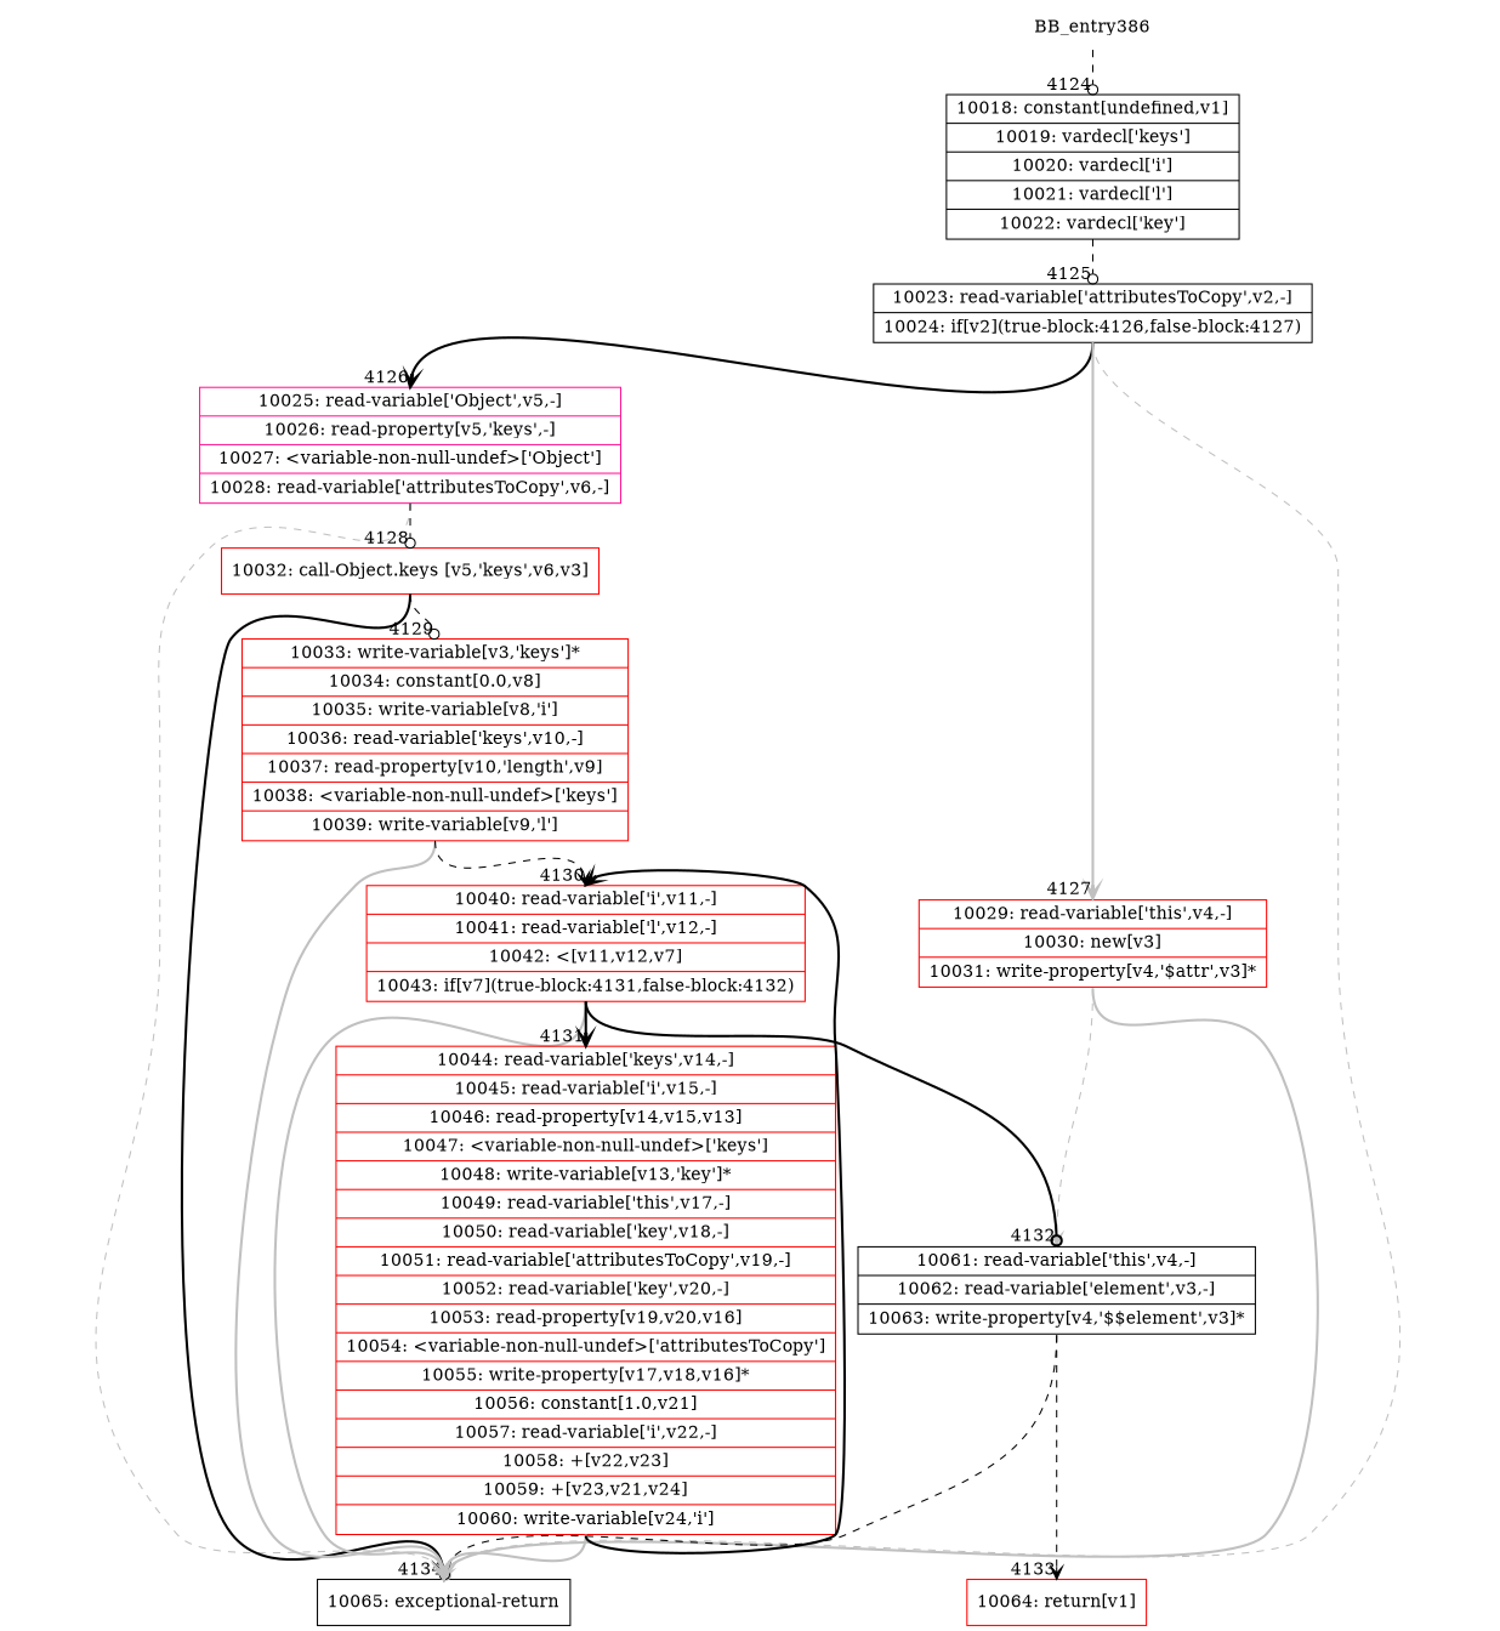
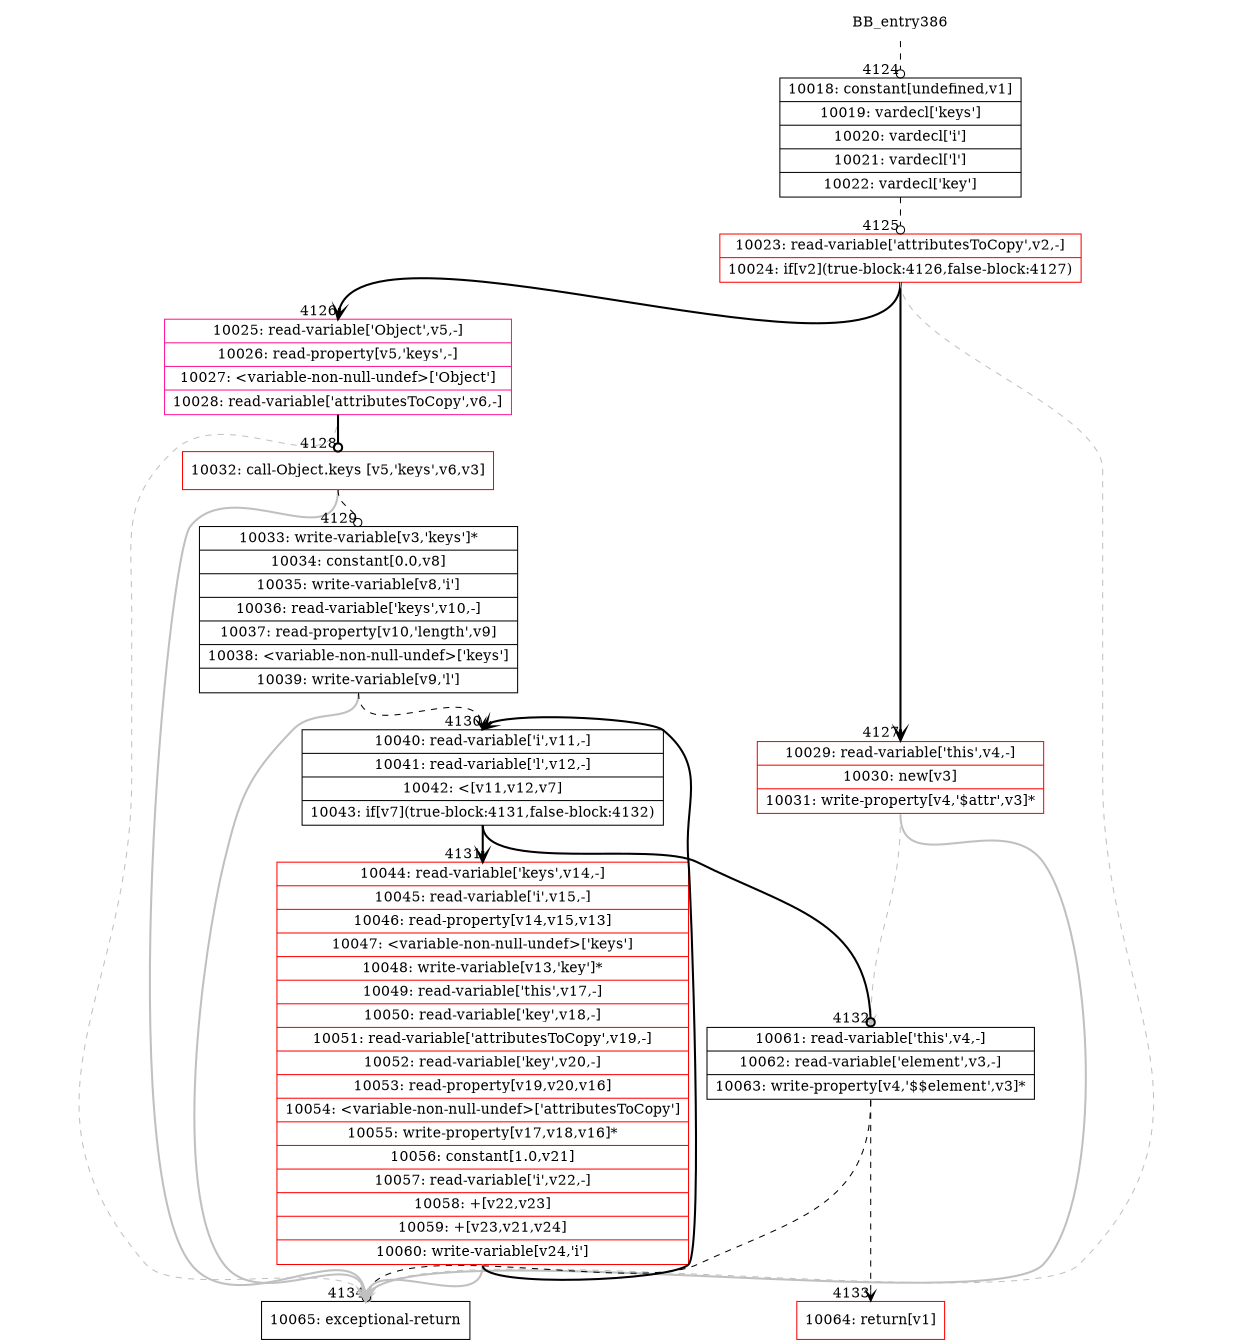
  digraph {
    rankdir=TD
    node [color=red shape=record]
    edge [arrowhead=vee headport=n style=bold tailport=s]
    n1 [label=BB_entry386 shape=none]
    n2 [color=black label="{10018: constant[undefined,v1]|10019: vardecl['keys']|10020: vardecl['i']|10021: vardecl['l']|10022: vardecl['key']}"]
-   n3 [color=black label="{10023: read-variable['attributesToCopy',v2,-]|10024: if[v2](true-block:4126,false-block:4127)}"]
+   n3 [label="{10023: read-variable['attributesToCopy',v2,-]|10024: if[v2](true-block:4126,false-block:4127)}"]
    n4 [color=deeppink label="{10025: read-variable['Object',v5,-]|10026: read-property[v5,'keys',-]|10027: \<variable-non-null-undef\>['Object']|10028: read-variable['attributesToCopy',v6,-]}"]
    n5 [label="{10029: read-variable['this',v4,-]|10030: new[v3]|10031: write-property[v4,'$attr',v3]*}"]
    n6 [color=black label="{10065: exceptional-return}"]
    n7 [label="{10032: call-Object.keys [v5,'keys',v6,v3]}"]
    n8 [color=black label="{10061: read-variable['this',v4,-]|10062: read-variable['element',v3,-]|10063: write-property[v4,'$$element',v3]*}"]
-   n9 [label="{10033: write-variable[v3,'keys']*|10034: constant[0.0,v8]|10035: write-variable[v8,'i']|10036: read-variable['keys',v10,-]|10037: read-property[v10,'length',v9]|10038: \<variable-non-null-undef\>['keys']|10039: write-variable[v9,'l']}"]
+   n9 [color=black label="{10033: write-variable[v3,'keys']*|10034: constant[0.0,v8]|10035: write-variable[v8,'i']|10036: read-variable['keys',v10,-]|10037: read-property[v10,'length',v9]|10038: \<variable-non-null-undef\>['keys']|10039: write-variable[v9,'l']}"]
    n10 [label="{10064: return[v1]}"]
-   n11 [label="{10040: read-variable['i',v11,-]|10041: read-variable['l',v12,-]|10042: \<[v11,v12,v7]|10043: if[v7](true-block:4131,false-block:4132)}"]
+   n11 [color=black label="{10040: read-variable['i',v11,-]|10041: read-variable['l',v12,-]|10042: \<[v11,v12,v7]|10043: if[v7](true-block:4131,false-block:4132)}"]
    n12 [label="{10044: read-variable['keys',v14,-]|10045: read-variable['i',v15,-]|10046: read-property[v14,v15,v13]|10047: \<variable-non-null-undef\>['keys']|10048: write-variable[v13,'key']*|10049: read-variable['this',v17,-]|10050: read-variable['key',v18,-]|10051: read-variable['attributesToCopy',v19,-]|10052: read-variable['key',v20,-]|10053: read-property[v19,v20,v16]|10054: \<variable-non-null-undef\>['attributesToCopy']|10055: write-property[v17,v18,v16]*|10056: constant[1.0,v21]|10057: read-variable['i',v22,-]|10058: +[v22,v23]|10059: +[v23,v21,v24]|10060: write-variable[v24,'i']}"]
    n1 -> n2 [arrowhead=odot headlabel="    4124" style=dashed]
    n2 -> n3 [arrowhead=odot headlabel="      4125" style=dashed]
    n3 -> n4 [headlabel="      4126"]
-   n3 -> n5 [headlabel="      4127" color=gray]
+   n3 -> n5 [headlabel="      4127"]
    n3 -> n6 [color=gray headlabel="      4134" style=dashed]
    n4 -> n6 [color=gray style=dashed]
-   n4 -> n7 [arrowhead=odot headlabel="      4128" style=dashed]
+   n4 -> n7 [arrowhead=odot headlabel="      4128"]
    n5 -> n6 [arrowhead=odot color=gray]
    n5 -> n8 [color=gray headlabel="      4132" style=dashed]
-   n7 -> n6 [color=black]
+   n7 -> n6 [color=gray]
    n7 -> n9 [arrowhead=odot headlabel="      4129" style=dashed]
    n8 -> n6 [arrowhead=odot color=black style=dashed]
    n8 -> n10 [headlabel="      4133" style=dashed]
    n9 -> n6 [color=gray]
    n9 -> n11 [headlabel="      4130" style=dashed]
-   n11 -> n6 [color=gray]
    n11 -> n8 [arrowhead=odot]
    n11 -> n12 [headlabel="      4131"]
    n12 -> n6 [color=gray]
    n12 -> n11
  }
